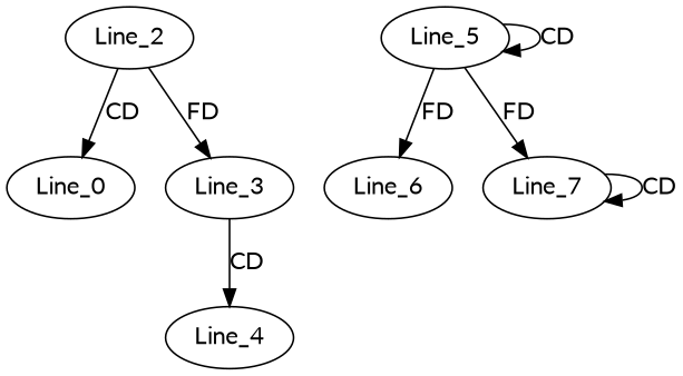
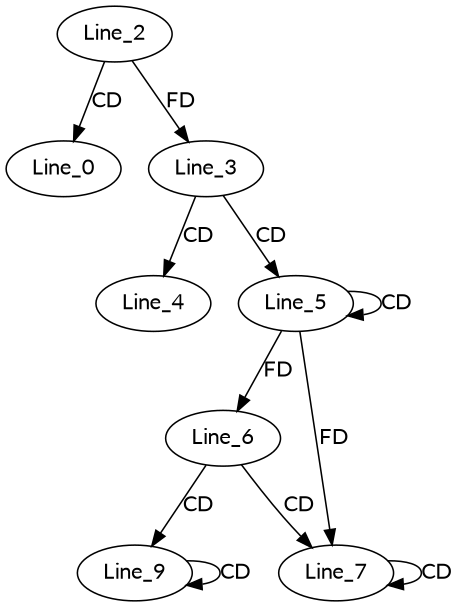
  digraph {
    fontname=Lato
    node [fontname=Lato]
    edge [fontname=Lato]
    Line_2
    Line_0
    Line_3
    Line_4
    Line_5
    Line_6
    Line_7
+   Line_9
    Line_2 -> Line_0 [label=CD]
    Line_2 -> Line_3 [label=FD]
    Line_3 -> Line_4 [label=CD]
+   Line_3 -> Line_5 [label=CD]
    Line_5 -> Line_5 [label=CD]
    Line_5 -> Line_6 [label=FD]
    Line_5 -> Line_7 [label=FD]
+   Line_6 -> Line_7 [label=CD]
+   Line_6 -> Line_9 [label=CD]
    Line_7 -> Line_7 [label=CD]
+   Line_9 -> Line_9 [label=CD]
  }
